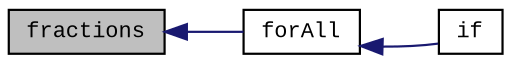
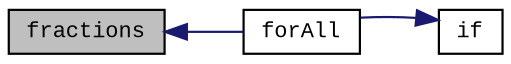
  digraph {
    fontname="Liberation Mono"
    rankdir=LR
    node [color=black fontname="Liberation Mono" fontsize=10 shape=record]
    edge [color=midnightblue dir=back fontname="Liberation Mono" fontsize=10 labelfontname=Helvetica labelfontsize=10 style=solid]
    n1 [fillcolor=grey75 fontcolor=black height=0.2 label=fractions style=filled width=0.4]
    n2 [height=0.2 label=forAll width=0.4]
    n3 [height=0.2 label=if width=0.4]
    n1 -> n2
-   n2 -> n3
+   n3 -> n2
  }
